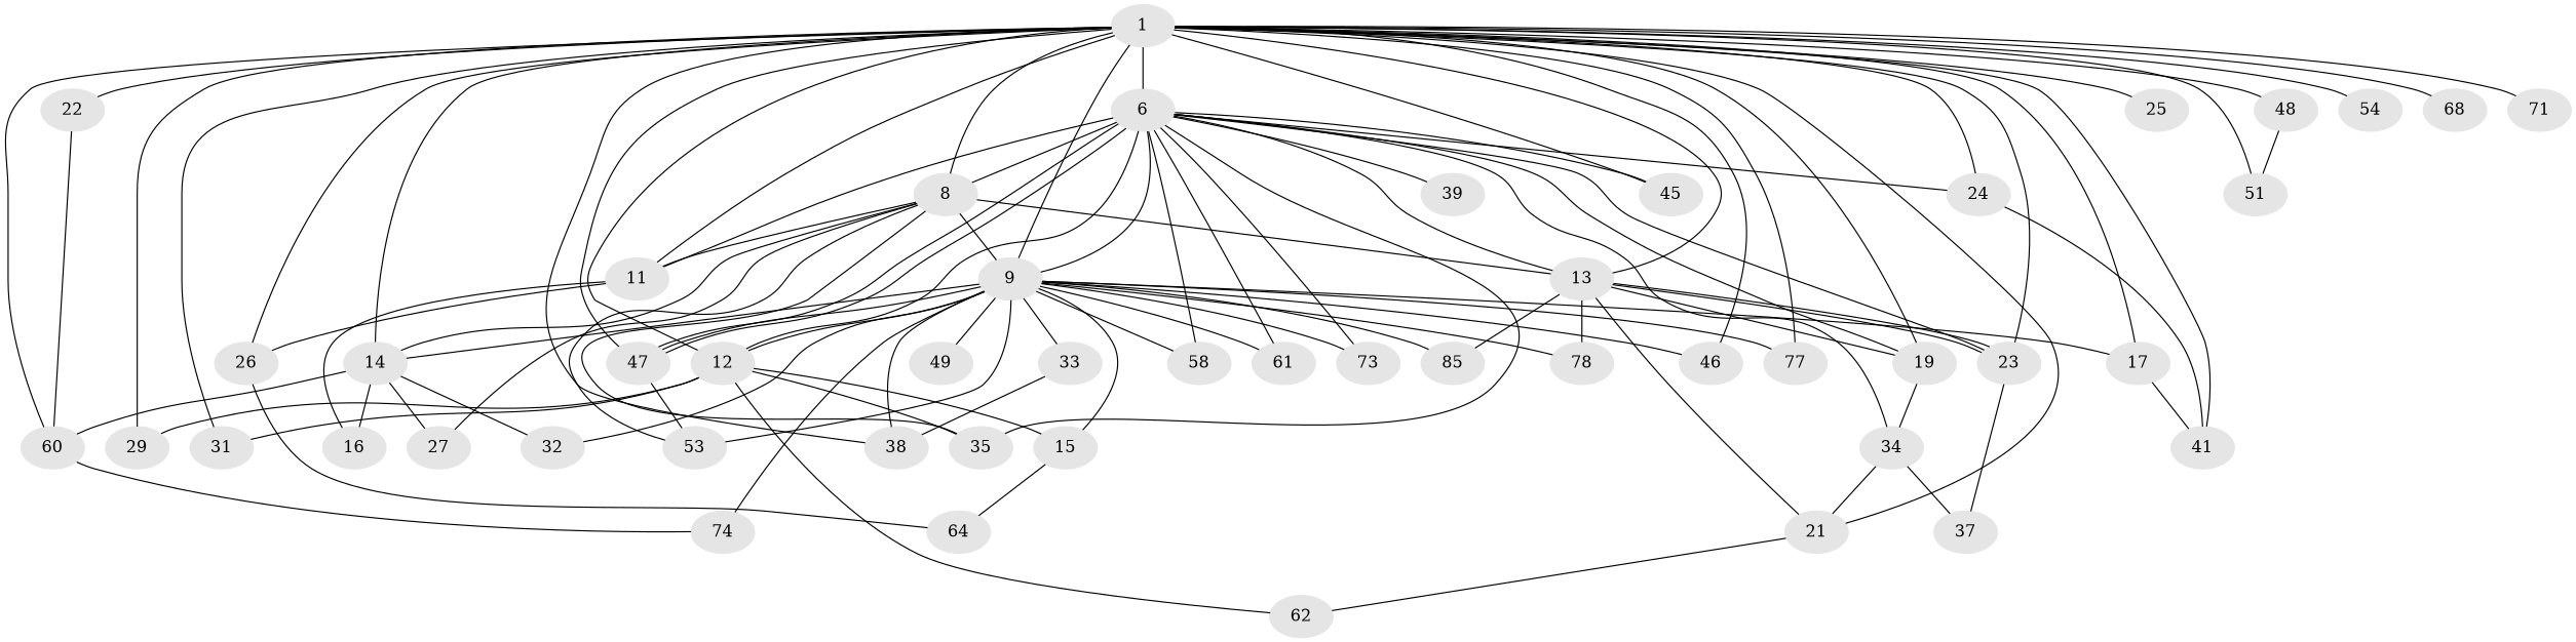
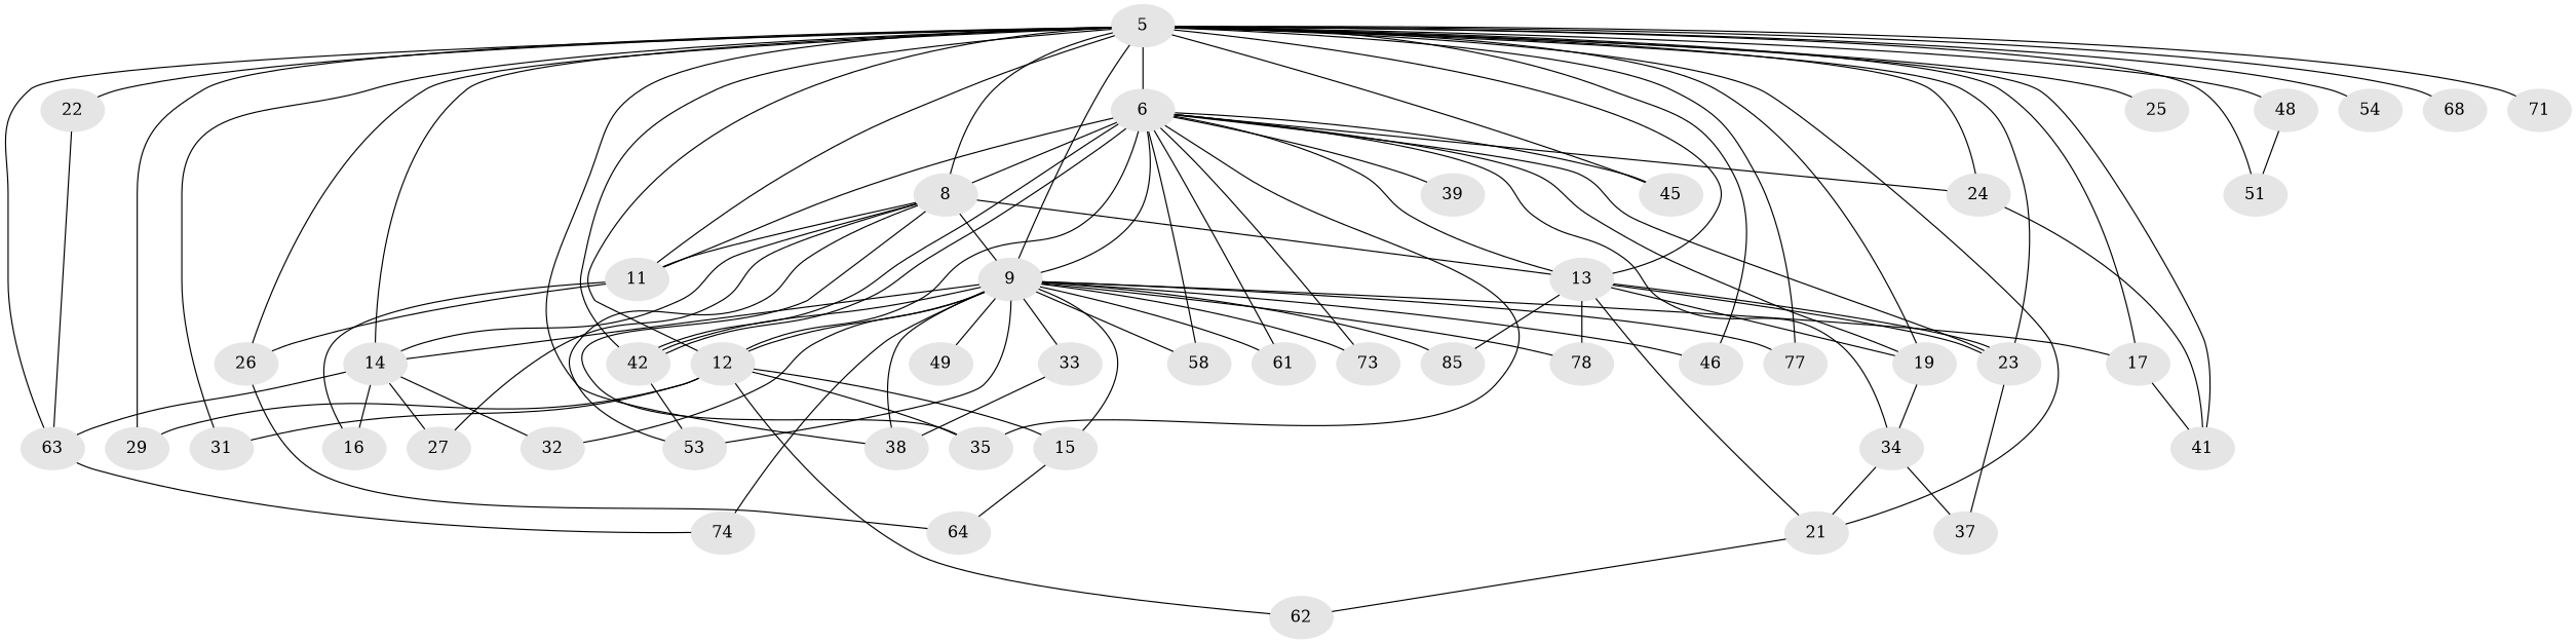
  graph {
    node [color=gray90 style=filled]
-   1 [super="+52+2"]
+   1 [super="+52+2" label=5]
    6 [super="+67+76+7"]
    8
    9 [super="+65+10+30"]
    11
    12 [super="+72+95+82+20"]
    13 [super="+63"]
    14 [super="+28+36"]
    17
    19 [super="+86"]
    21
    22
    23
    24
    25
    26
    29
    31
    38 [super="+56"]
    41 [super="+98"]
-   42 [super="+75+66" label=47]
+   42 [super="+75+66"]
    45
    46
    48
    51
    54
-   60
+   60 [label=63]
    68
    71
    77
    34
    35
    39
    58
    61
    73
    27
    53 [super="+57"]
    33
    15
    32
    49
    74 [super="+99"]
    78
    85
    16
    62
    37
    64
    1 -- 6 [weight=14]
    1 -- 8 [weight=5]
    1 -- 9 [weight=14]
    1 -- 11
    1 -- 12 [weight=2]
    1 -- 13 [weight=3]
    1 -- 14
    1 -- 17
    1 -- 19
    1 -- 21
    1 -- 22 [weight=2]
    1 -- 23
    1 -- 24
    1 -- 25
    1 -- 26 [weight=2]
    1 -- 29 [weight=3]
    1 -- 31 [weight=2]
    1 -- 38
    1 -- 41
    1 -- 42
    1 -- 45
    1 -- 46
    1 -- 48 [weight=3]
    1 -- 51
    1 -- 54 [weight=2]
    1 -- 60
    1 -- 68 [weight=2]
    1 -- 71 [weight=2]
    1 -- 77
    6 -- 8 [weight=2]
    6 -- 9 [weight=6]
    6 -- 11 [weight=2]
    6 -- 12
    6 -- 13
    6 -- 19
    6 -- 23
    6 -- 24 [weight=2]
    6 -- 42
    6 -- 42
    6 -- 45
    6 -- 34
    6 -- 35
    6 -- 39 [weight=2]
    6 -- 58
    6 -- 61
    6 -- 73
    8 -- 9 [weight=4]
    8 -- 11
    8 -- 13
    8 -- 14 [weight=2]
    8 -- 35
    8 -- 27
    8 -- 53
    9 -- 12 [weight=2]
    9 -- 14
    9 -- 17
    9 -- 38 [weight=2]
    9 -- 42
    9 -- 46
    9 -- 77
    9 -- 58
    9 -- 61
    9 -- 73
    9 -- 53 [weight=2]
    9 -- 33
    9 -- 15
    9 -- 32
    9 -- 49
    9 -- 74 [weight=2]
    9 -- 78
    9 -- 85
    11 -- 26
    11 -- 16
    12 -- 29
    12 -- 31
    12 -- 35
    12 -- 15
    12 -- 62
    13 -- 19
    13 -- 21
    13 -- 23
    13 -- 23
    13 -- 78
    13 -- 85
    14 -- 60
    14 -- 27
    14 -- 32
    14 -- 16
    17 -- 41
    19 -- 34
    21 -- 62
    22 -- 60
    23 -- 37
    24 -- 41
    26 -- 64
    42 -- 53
    48 -- 51
    60 -- 74
    34 -- 21
    34 -- 37
    33 -- 38
    15 -- 64
  }
